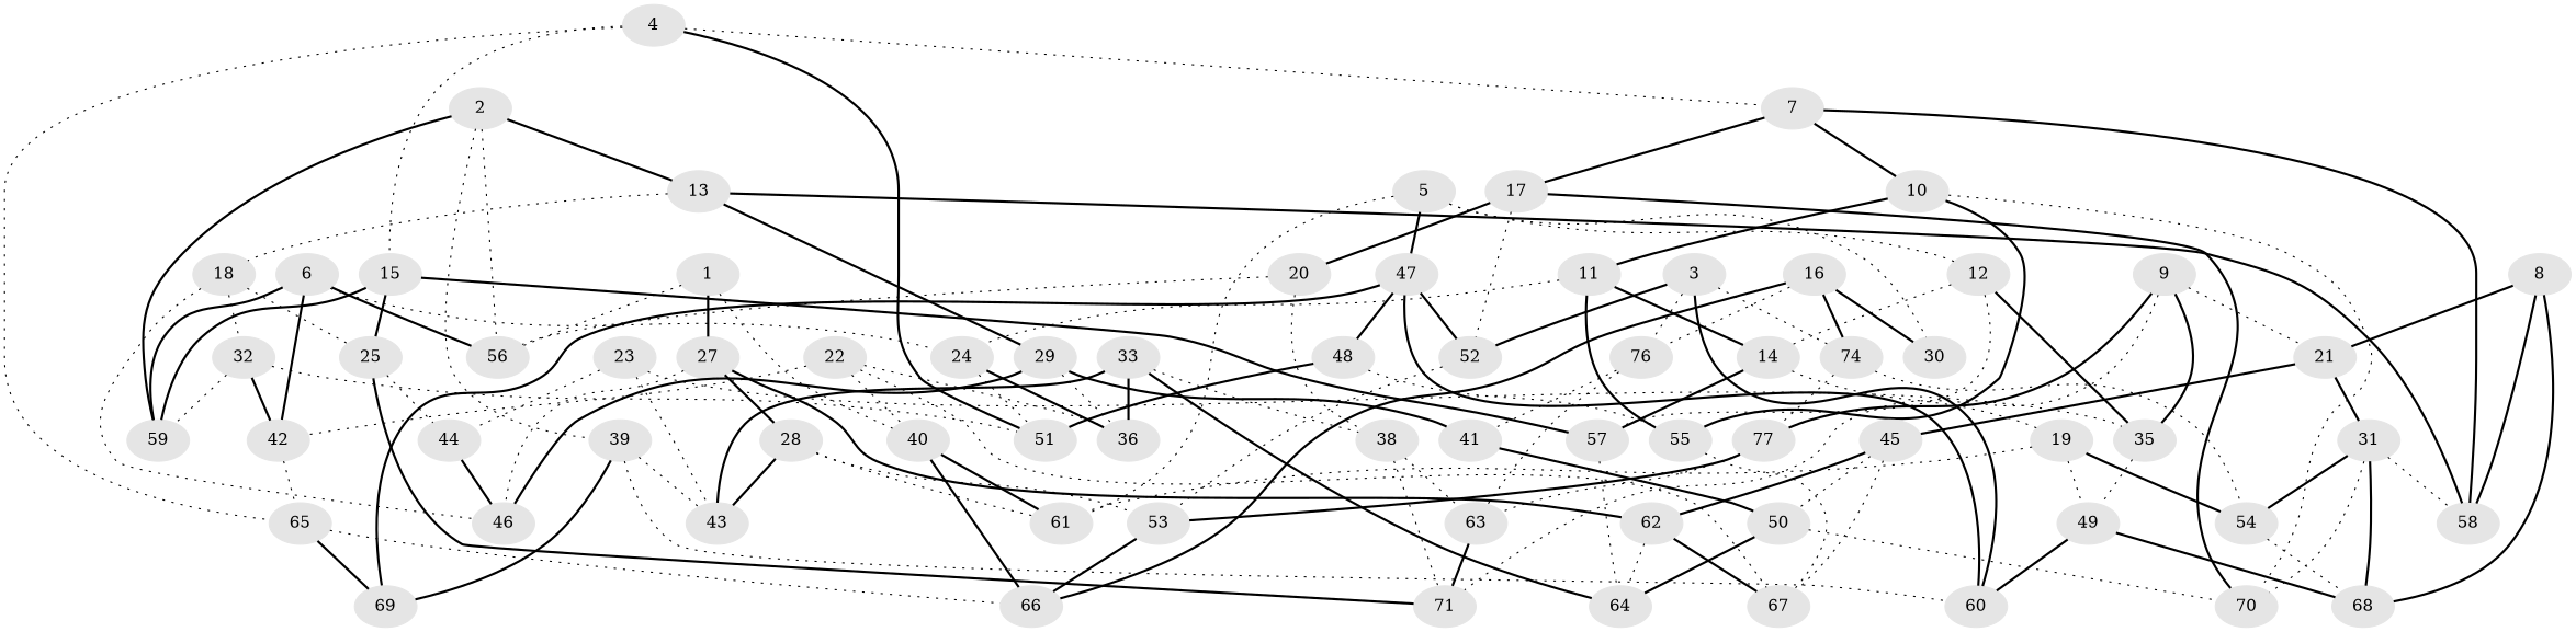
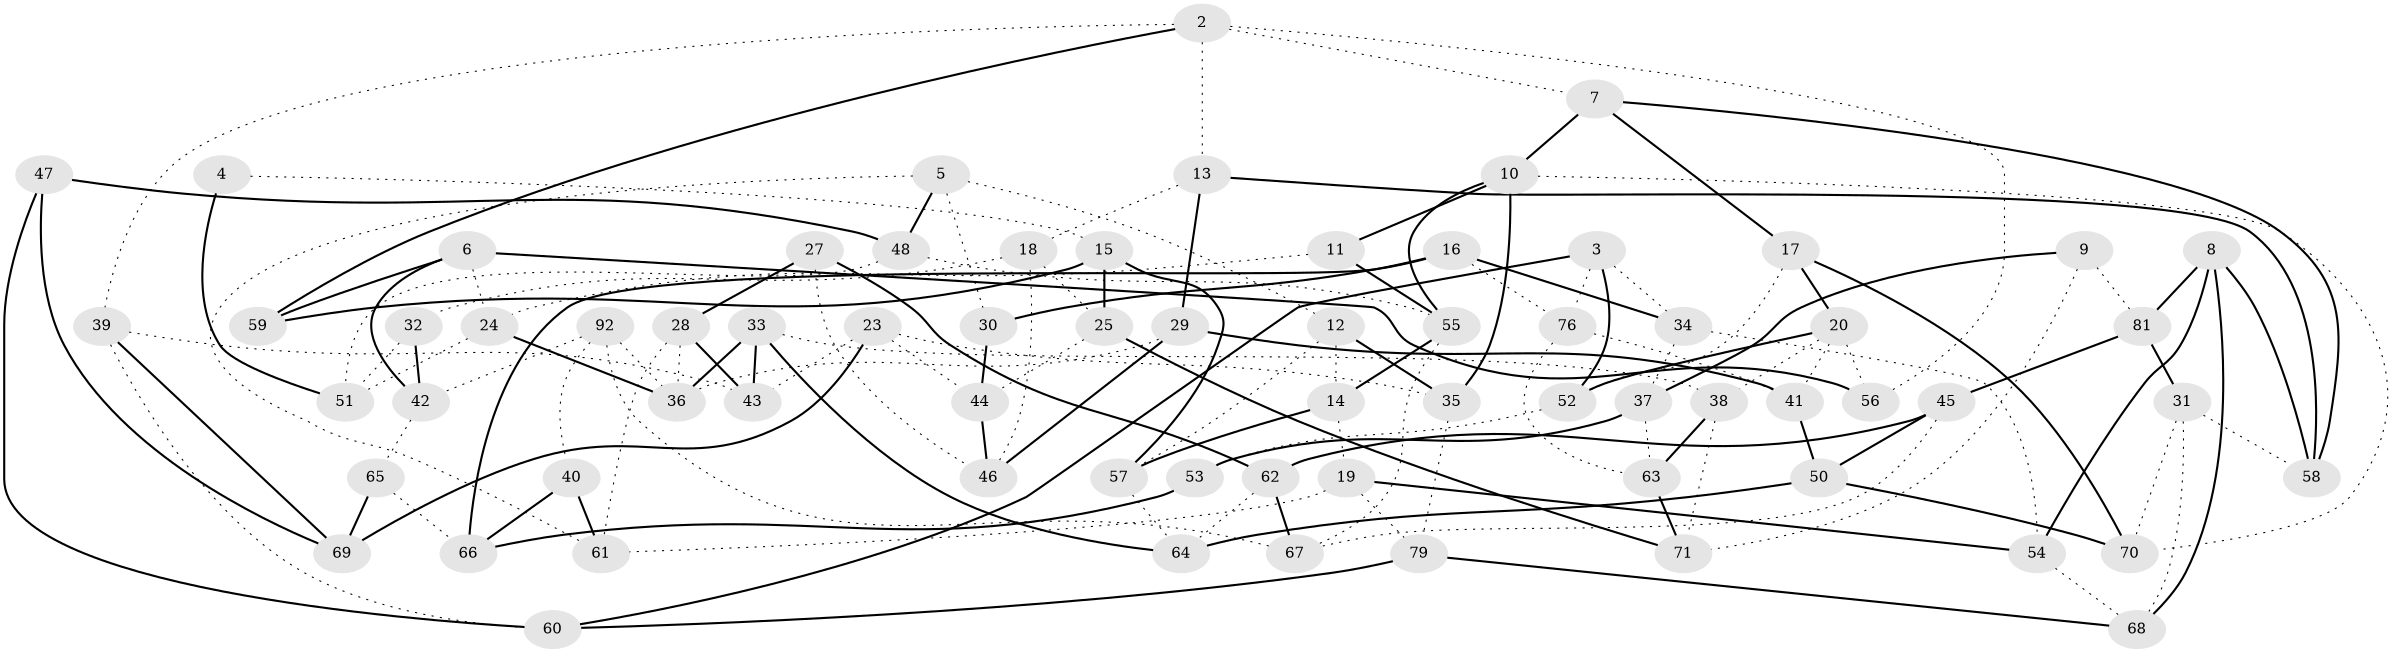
  graph {
    node [color=gray90 style=filled]
    edge [style=bold]
-   1
    27
    40
    56
    46
    28
    62
    30
    44
    61
    66
    2
    13
    39
    59
    58
    18
    29
    60
    43
    69
    n22 [label=76]
    3
-   34 [label=74]
+   34
    52
    41
    63
    54
-   37 [label=77]
+   37
    53
    4
    7
    15
    51
    65
    10
    17
    57
    25
    5
    12
    48
    35
    14
    55
    6
    24
    42
    36
    11
    70
    20
    8
-   21
+   21 [label=81]
    68
    31
    45
    9
    71
-   49
+   49 [label=79]
    67
    19
    64
    32
    16
    38
    50
-   22
+   22 [label=92]
    23
    33
    47
-   1 -- 27
-   1 -- 40 [style=dotted]
-   1 -- 56 [style=dotted]
    27 -- 46 [style=dotted]
    27 -- 28
    27 -- 62
    40 -- 61
    40 -- 66
    28 -- 61 [style=dotted]
    28 -- 43
-   28 -- 53 [style=dotted]
+   28 -- 36 [style=dotted]
    62 -- 67
    62 -- 64 [style=dotted]
+   30 -- 44
    44 -- 46
    2 -- 56 [style=dotted]
-   2 -- 13
+   2 -- 13 [style=dotted]
    2 -- 39 [style=dotted]
    2 -- 59
    13 -- 58
    13 -- 18 [style=dotted]
    13 -- 29
    39 -- 60 [style=dotted]
    39 -- 43 [style=dotted]
    39 -- 69
    18 -- 46 [style=dotted]
    18 -- 25 [style=dotted]
    18 -- 32 [style=dotted]
    29 -- 46
    29 -- 41
    29 -- 36 [style=dotted]
    n22 -- 41 [style=dotted]
    n22 -- 63 [style=dotted]
    3 -- 60
    3 -- n22 [style=dotted]
    3 -- 34 [style=dotted]
    3 -- 52
    34 -- 54 [style=dotted]
    34 -- 37 [style=dotted]
    52 -- 53 [style=dotted]
    41 -- 50
    63 -- 71
    54 -- 68 [style=dotted]
    37 -- 63 [style=dotted]
    37 -- 53
    53 -- 66
-   4 -- 7 [style=dotted]
+   2 -- 7 [style=dotted]
    4 -- 15 [style=dotted]
    4 -- 51
-   4 -- 65 [style=dotted]
    7 -- 58
    7 -- 10
    7 -- 17
    15 -- 59
    15 -- 57
    15 -- 25
    65 -- 66 [style=dotted]
    65 -- 69
    10 -- 55
    10 -- 11
    10 -- 70 [style=dotted]
    17 -- 52 [style=dotted]
    17 -- 70
    17 -- 20
    57 -- 64 [style=dotted]
    25 -- 44 [style=dotted]
    25 -- 71
    5 -- 30 [style=dotted]
    5 -- 61 [style=dotted]
    5 -- 12 [style=dotted]
-   5 -- 47
+   5 -- 48
    12 -- 57 [style=dotted]
    12 -- 35
    12 -- 14 [style=dotted]
-   48 -- 51
+   48 -- 51 [style=dotted]
    48 -- 55 [style=dotted]
    35 -- 49 [style=dotted]
    14 -- 57
    14 -- 19 [style=dotted]
    55 -- 67 [style=dotted]
    6 -- 56
    6 -- 59
    6 -- 24 [style=dotted]
    6 -- 42
    24 -- 51 [style=dotted]
    24 -- 36
    42 -- 65 [style=dotted]
-   11 -- 14
+   55 -- 14
    11 -- 55
    11 -- 24 [style=dotted]
    20 -- 56 [style=dotted]
+   20 -- 41 [style=dotted]
    20 -- 38 [style=dotted]
    8 -- 58
-   31 -- 54
+   8 -- 54
    8 -- 21
    8 -- 68
    21 -- 31
    21 -- 45
    31 -- 58 [style=dotted]
    31 -- 70 [style=dotted]
-   31 -- 68
+   31 -- 68 [style=dotted]
    45 -- 62
    45 -- 67 [style=dotted]
-   45 -- 50 [style=dotted]
+   45 -- 50
    9 -- 37
-   9 -- 35
+   10 -- 35
    9 -- 21 [style=dotted]
    9 -- 71 [style=dotted]
    49 -- 60
    49 -- 68
    19 -- 61 [style=dotted]
    19 -- 54
    19 -- 49 [style=dotted]
-   32 -- 59 [style=dotted]
    32 -- 51 [style=dotted]
    32 -- 42
    16 -- 30
    16 -- 66
    16 -- n22 [style=dotted]
    16 -- 34
-   38 -- 63 [style=dotted]
+   38 -- 63
    38 -- 71 [style=dotted]
-   50 -- 70 [style=dotted]
+   50 -- 70
    50 -- 64
    22 -- 40 [style=dotted]
    22 -- 42 [style=dotted]
    22 -- 36 [style=dotted]
    22 -- 67 [style=dotted]
    23 -- 44 [style=dotted]
    23 -- 43 [style=dotted]
+   23 -- 69
    23 -- 35 [style=dotted]
    33 -- 43
    33 -- 36
    33 -- 64
    33 -- 38 [style=dotted]
    47 -- 60
    47 -- 69
-   47 -- 52
+   20 -- 52
    47 -- 48
  }
